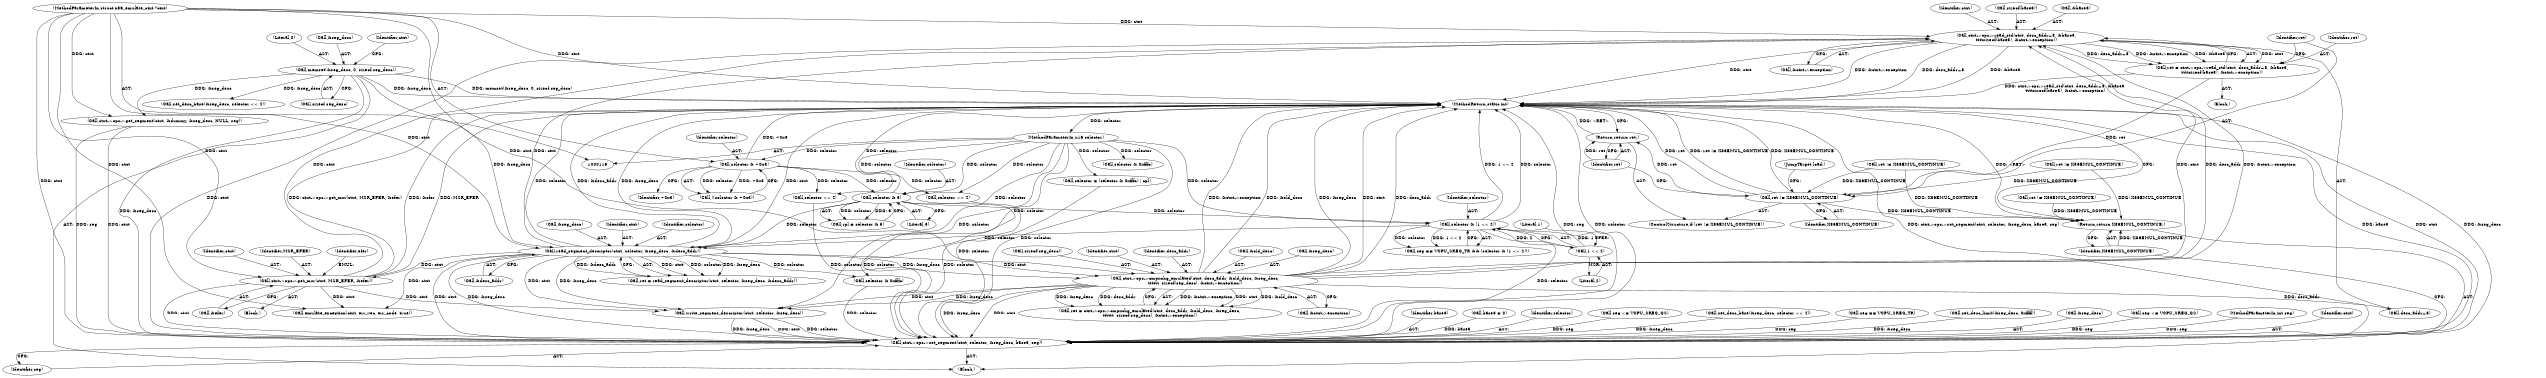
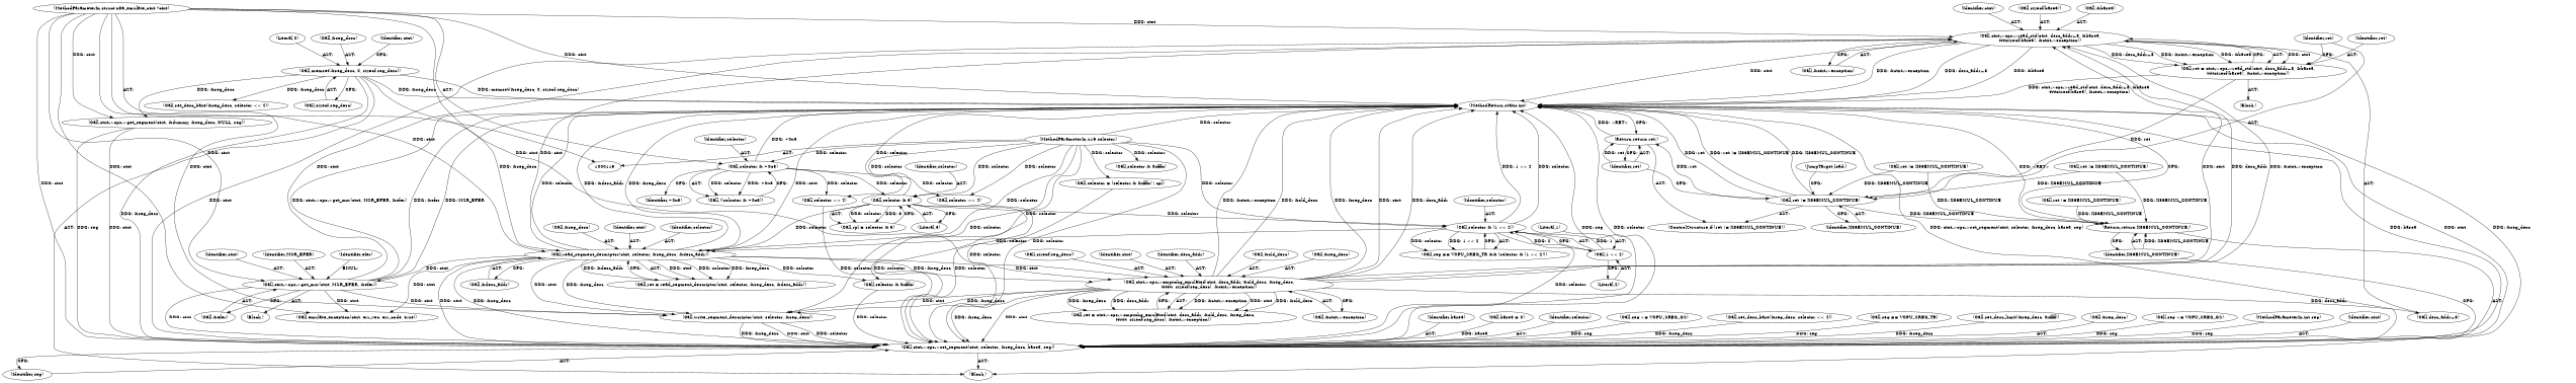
  digraph {
    n1 [label="(Call,ctxt->ops->read_std(ctxt, desc_addr+8, &base3,\n\t\t\t\tsizeof(base3), &ctxt->exception))"]
    n2 [label="(Call,ret = ctxt->ops->read_std(ctxt, desc_addr+8, &base3,\n\t\t\t\tsizeof(base3), &ctxt->exception))"]
    n3 [label="(Call,ctxt->ops->set_segment(ctxt, selector, &seg_desc, base3, seg))"]
    n4 [label="(Call,&ctxt->exception)"]
    n5 [label="(MethodReturn,static int)"]
    n6 [label="(Call,ret != X86EMUL_CONTINUE)"]
    n7 [label="(Block,)"]
    n8 [label="(Block,)"]
    n9 [label="(Identifier,seg)"]
    n10 [label="(Return,return ret;)"]
    n11 [label="(Return,return X86EMUL_CONTINUE;)"]
    n12 [label="(Call,ctxt->ops->cmpxchg_emulated(ctxt, desc_addr, &old_desc, &seg_desc,\n\t\t\t\t\t\t  sizeof(seg_desc), &ctxt->exception))"]
    n13 [label="(Call,ret = ctxt->ops->cmpxchg_emulated(ctxt, desc_addr, &old_desc, &seg_desc,\n\t\t\t\t\t\t  sizeof(seg_desc), &ctxt->exception))"]
    n14 [label="(Call,desc_addr+8)"]
    n15 [label="(Call,write_segment_descriptor(ctxt, selector, &seg_desc))"]
    n16 [label="(Call,&ctxt->exception)"]
    n17 [label="(Call,read_segment_descriptor(ctxt, selector, &seg_desc, &desc_addr))"]
    n18 [label="(Call,ctxt->ops->get_msr(ctxt, MSR_EFER, &efer))"]
    n19 [label="(Call,selector & 0xfffc)"]
    n20 [label="(Call,emulate_exception(ctxt, err_vec, err_code, true))"]
    n21 [label="(Call,&desc_addr)"]
    n22 [label="(Call,ret = read_segment_descriptor(ctxt, selector, &seg_desc, &desc_addr))"]
    n23 [label="(Call,&efer)"]
    n24 [label="(Block,)"]
    n25 [label="(MethodParameterIn,struct x86_emulate_ctxt *ctxt)"]
    n26 [label="(Call,ctxt->ops->get_segment(ctxt, &dummy, &seg_desc, NULL, seg))"]
    1000116
    n28 [label="(Call,selector & ~0x3)"]
    n29 [label="(Call,selector & 3)"]
    n30 [label="(Call,selector & (1 << 2))"]
    n31 [label="(Literal,3)"]
    n32 [label="(Call,rpl = selector & 3)"]
    n33 [label="(Call,1 << 2)"]
    n34 [label="(Call,seg == VCPU_SREG_TR && (selector & (1 << 2)))"]
    n35 [label="(Identifier,~0x3)"]
    n36 [label="(Call,!(selector & ~0x3))"]
    n37 [label="(Call,selector << 4)"]
    n38 [label="(Call,selector << 4)"]
    n39 [label="(MethodParameterIn,u16 selector)"]
    n40 [label="(Call,selector & 0xfffc)"]
    n41 [label="(Call,selector = (selector & 0xfffc) | cpl)"]
    n42 [label="(Literal,2)"]
    n43 [label="(Call,memset(&seg_desc, 0, sizeof seg_desc))"]
    n44 [label="(Call,sizeof seg_desc)"]
    n45 [label="(Call,set_desc_base(&seg_desc, selector << 4))"]
    n46 [label="(Identifier,X86EMUL_CONTINUE)"]
    n47 [label="(ControlStructure,if (ret != X86EMUL_CONTINUE))"]
    n48 [label="(Identifier,ret)"]
    n49 [label="(Identifier,X86EMUL_CONTINUE)"]
    n50 [label="(Call,sizeof(seg_desc))"]
    n51 [label="(Literal,0)"]
    n52 [label="(Call,&seg_desc)"]
    n53 [label="(Identifier,ret)"]
    n54 [label="(Identifier,base3)"]
    n55 [label="(Identifier,selector)"]
    n56 [label="(Call,&base3)"]
    n57 [label="(Identifier,ctxt)"]
    n58 [label="(JumpTarget,load:)"]
    n59 [label="(Identifier,ctxt)"]
    n60 [label="(Identifier,ctxt)"]
    n61 [label="(Identifier,selector)"]
    n62 [label="(Call,ret != X86EMUL_CONTINUE)"]
    n63 [label="(Literal,1)"]
    n64 [label="(Call,base3 = 0)"]
    n65 [label="(Identifier,desc_addr)"]
    n66 [label="(Identifier,selector)"]
    n67 [label="(Identifier,ret)"]
    n68 [label="(Identifier,selector)"]
    n69 [label="(Call,seg <= VCPU_SREG_GS)"]
    n70 [label="(Call,set_desc_base(&seg_desc, selector << 4))"]
    n71 [label="(Call,ret != X86EMUL_CONTINUE)"]
    n72 [label="(Call,ret != X86EMUL_CONTINUE)"]
    n73 [label="(Call,&seg_desc)"]
    n74 [label="(Call,&old_desc)"]
    n75 [label="(Identifier,MSR_EFER)"]
    n76 [label="(Call,seg == VCPU_SREG_TR)"]
    n77 [label="(Identifier,efer)"]
    n78 [label="(Call,set_desc_limit(&seg_desc, 0xffff))"]
    n79 [label="(Call,&seg_desc)"]
    n80 [label="(Call,sizeof(base3))"]
    n81 [label="(Call,&seg_desc)"]
    n82 [label="(Identifier,selector)"]
    n83 [label="(Call,seg <= VCPU_SREG_GS)"]
    n84 [label="(MethodParameterIn,int seg)"]
    n85 [label="(Identifier,ctxt)"]
    n86 [label="(Identifier,ctxt)"]
    n87 [label="(Identifier,ctxt)"]
    n1 -> n2 [label="AST: "]
    n1 -> n2 [label="DDG: ctxt"]
    n1 -> n2 [label="DDG: desc_addr+8"]
    n1 -> n2 [label="DDG: &ctxt->exception"]
    n1 -> n2 [label="DDG: &base3"]
    n1 -> n3 [label="DDG: ctxt"]
    n1 -> n4 [label="CFG: "]
    n1 -> n5 [label="DDG: desc_addr+8"]
    n1 -> n5 [label="DDG: &base3"]
    n1 -> n5 [label="DDG: ctxt"]
    n1 -> n5 [label="DDG: &ctxt->exception"]
    n2 -> n1 [label="CFG: "]
    n2 -> n5 [label="DDG: ctxt->ops->read_std(ctxt, desc_addr+8, &base3,\n\t\t\t\tsizeof(base3), &ctxt->exception)"]
    n2 -> n6 [label="DDG: ret"]
    n2 -> n7 [label="AST: "]
    n3 -> n5 [label="DDG: selector"]
    n3 -> n5 [label="DDG: ctxt->ops->set_segment(ctxt, selector, &seg_desc, base3, seg)"]
    n3 -> n5 [label="DDG: base3"]
    n3 -> n5 [label="DDG: ctxt"]
    n3 -> n5 [label="DDG: &seg_desc"]
    n3 -> n5 [label="DDG: seg"]
    n3 -> n8 [label="AST: "]
    n3 -> n9 [label="CFG: "]
    n4 -> n1 [label="AST: "]
    n5 -> n10 [label="CFG: "]
    n5 -> n11 [label="CFG: "]
    n6 -> n5 [label="DDG: ret != X86EMUL_CONTINUE"]
    n6 -> n5 [label="DDG: X86EMUL_CONTINUE"]
    n6 -> n5 [label="DDG: ret"]
    n6 -> n10 [label="DDG: ret"]
    n6 -> n11 [label="DDG: X86EMUL_CONTINUE"]
    n6 -> n46 [label="CFG: "]
    n6 -> n47 [label="AST: "]
    n9 -> n3 [label="AST: "]
    n10 -> n5 [label="DDG: <RET>"]
    n10 -> n47 [label="AST: "]
    n10 -> n48 [label="CFG: "]
    n11 -> n5 [label="DDG: <RET>"]
    n11 -> n8 [label="AST: "]
    n11 -> n49 [label="CFG: "]
    n12 -> n1 [label="DDG: ctxt"]
    n12 -> n1 [label="DDG: desc_addr"]
    n12 -> n1 [label="DDG: &ctxt->exception"]
    n12 -> n3 [label="DDG: ctxt"]
    n12 -> n3 [label="DDG: &seg_desc"]
    n12 -> n5 [label="DDG: &ctxt->exception"]
    n12 -> n5 [label="DDG: &old_desc"]
    n12 -> n5 [label="DDG: &seg_desc"]
    n12 -> n5 [label="DDG: ctxt"]
    n12 -> n5 [label="DDG: desc_addr"]
    n12 -> n13 [label="AST: "]
    n12 -> n13 [label="DDG: &ctxt->exception"]
    n12 -> n13 [label="DDG: ctxt"]
    n12 -> n13 [label="DDG: &old_desc"]
    n12 -> n13 [label="DDG: &seg_desc"]
    n12 -> n13 [label="DDG: desc_addr"]
    n12 -> n14 [label="DDG: desc_addr"]
    n12 -> n15 [label="DDG: ctxt"]
    n12 -> n15 [label="DDG: &seg_desc"]
    n12 -> n16 [label="CFG: "]
    n13 -> n12 [label="CFG: "]
    n14 -> n1 [label="AST: "]
    n15 -> n3 [label="DDG: ctxt"]
    n15 -> n3 [label="DDG: selector"]
    n15 -> n3 [label="DDG: &seg_desc"]
    n16 -> n12 [label="AST: "]
    n17 -> n1 [label="DDG: ctxt"]
    n17 -> n3 [label="DDG: ctxt"]
    n17 -> n3 [label="DDG: &seg_desc"]
    n17 -> n5 [label="DDG: &seg_desc"]
    n17 -> n5 [label="DDG: ctxt"]
    n17 -> n5 [label="DDG: selector"]
    n17 -> n5 [label="DDG: &desc_addr"]
    n17 -> n12 [label="DDG: ctxt"]
    n17 -> n12 [label="DDG: &seg_desc"]
    n17 -> n15 [label="DDG: ctxt"]
    n17 -> n15 [label="DDG: &seg_desc"]
    n17 -> n18 [label="DDG: ctxt"]
    n17 -> n19 [label="DDG: selector"]
    n17 -> n20 [label="DDG: ctxt"]
    n17 -> n21 [label="CFG: "]
    n17 -> n22 [label="AST: "]
    n17 -> n22 [label="DDG: ctxt"]
    n17 -> n22 [label="DDG: selector"]
    n17 -> n22 [label="DDG: &seg_desc"]
    n17 -> n22 [label="DDG: &desc_addr"]
    n18 -> n1 [label="DDG: ctxt"]
    n18 -> n3 [label="DDG: ctxt"]
    n18 -> n5 [label="DDG: MSR_EFER"]
    n18 -> n5 [label="DDG: ctxt->ops->get_msr(ctxt, MSR_EFER, &efer)"]
    n18 -> n5 [label="DDG: &efer"]
    n18 -> n15 [label="DDG: ctxt"]
    n18 -> n20 [label="DDG: ctxt"]
    n18 -> n23 [label="CFG: "]
    n18 -> n24 [label="AST: "]
    n19 -> n3 [label="DDG: selector"]
    n21 -> n17 [label="AST: "]
    n22 -> n17 [label="CFG: "]
    n23 -> n18 [label="AST: "]
    n25 -> n1 [label="DDG: ctxt"]
    n25 -> n3 [label="DDG: ctxt"]
    n25 -> n5 [label="DDG: ctxt"]
    n25 -> n12 [label="DDG: ctxt"]
+   n25 -> n15 [label="DDG: ctxt"]
    n25 -> n17 [label="DDG: ctxt"]
    n25 -> n18 [label="DDG: ctxt"]
    n25 -> n20 [label="DDG: ctxt"]
    n25 -> n26 [label="DDG: ctxt"]
    n25 -> 1000116 [label="AST: "]
    n25 -> n28 [label="AST: "]
    n26 -> n3 [label="DDG: ctxt"]
    n26 -> n3 [label="DDG: seg"]
    n28 -> n5 [label="DDG: ~0x3"]
    n28 -> n29 [label="DDG: selector"]
    n28 -> n35 [label="CFG: "]
    n28 -> n36 [label="AST: "]
    n28 -> n36 [label="DDG: selector"]
    n28 -> n36 [label="DDG: ~0x3"]
    n28 -> n37 [label="DDG: selector"]
    n28 -> n38 [label="DDG: selector"]
    n29 -> n3 [label="DDG: selector"]
    n29 -> n5 [label="DDG: selector"]
    n29 -> n17 [label="DDG: selector"]
    n29 -> n30 [label="DDG: selector"]
    n29 -> n31 [label="CFG: "]
    n29 -> n32 [label="AST: "]
    n29 -> n32 [label="DDG: selector"]
    n29 -> n32 [label="DDG: 3"]
    n30 -> n3 [label="DDG: selector"]
    n30 -> n5 [label="DDG: 1 << 2"]
    n30 -> n5 [label="DDG: selector"]
    n30 -> n17 [label="DDG: selector"]
    n30 -> n33 [label="CFG: "]
    n30 -> n34 [label="AST: "]
    n30 -> n34 [label="DDG: selector"]
    n30 -> n34 [label="DDG: 1 << 2"]
    n31 -> n29 [label="AST: "]
    n32 -> n29 [label="CFG: "]
    n33 -> n30 [label="AST: "]
    n33 -> n30 [label="DDG: 1"]
    n33 -> n30 [label="DDG: 2"]
-   n33 -> n42 [label="MSR: "]
+   n33 -> n42 [label="CFG: "]
    n34 -> n30 [label="CFG: "]
    n36 -> n28 [label="CFG: "]
    n37 -> n3 [label="DDG: selector"]
    n38 -> n3 [label="DDG: selector"]
    n39 -> n3 [label="DDG: selector"]
-   n5 -> n39 [label="DDG: selector"]
+   n39 -> n5 [label="DDG: selector"]
    n39 -> n15 [label="DDG: selector"]
    n39 -> n17 [label="DDG: selector"]
    n39 -> n19 [label="DDG: selector"]
    n39 -> 1000116 [label="AST: "]
    n39 -> n28 [label="DDG: selector"]
    n39 -> n29 [label="DDG: selector"]
    n39 -> n30 [label="DDG: selector"]
    n39 -> n37 [label="DDG: selector"]
    n39 -> n38 [label="DDG: selector"]
    n39 -> n40 [label="DDG: selector"]
    n39 -> n41 [label="DDG: selector"]
    n41 -> n3 [label="DDG: selector"]
    n42 -> n33 [label="AST: "]
    n43 -> n3 [label="DDG: &seg_desc"]
    n43 -> n5 [label="DDG: memset(&seg_desc, 0, sizeof seg_desc)"]
    n43 -> n5 [label="DDG: &seg_desc"]
    n43 -> n8 [label="AST: "]
    n43 -> n17 [label="DDG: &seg_desc"]
    n43 -> n26 [label="DDG: &seg_desc"]
    n43 -> n44 [label="CFG: "]
    n43 -> n45 [label="DDG: &seg_desc"]
    n44 -> n43 [label="AST: "]
    n46 -> n6 [label="AST: "]
    n48 -> n6 [label="CFG: "]
    n48 -> n10 [label="AST: "]
    n48 -> n10 [label="DDG: ret"]
    n49 -> n3 [label="CFG: "]
    n49 -> n11 [label="AST: "]
    n49 -> n11 [label="DDG: X86EMUL_CONTINUE"]
    n50 -> n12 [label="AST: "]
    n51 -> n43 [label="AST: "]
    n52 -> n17 [label="AST: "]
    n53 -> n2 [label="CFG: "]
    n53 -> n6 [label="AST: "]
    n54 -> n3 [label="AST: "]
    n55 -> n29 [label="AST: "]
    n56 -> n1 [label="AST: "]
    n57 -> n17 [label="AST: "]
    n58 -> n6 [label="CFG: "]
    n59 -> n12 [label="AST: "]
    n60 -> n1 [label="AST: "]
    n61 -> n28 [label="AST: "]
    n62 -> n6 [label="DDG: X86EMUL_CONTINUE"]
    n62 -> n11 [label="DDG: X86EMUL_CONTINUE"]
-   n63 -> n33 [label="EFER: "]
+   n63 -> n33 [label="AST: "]
    n64 -> n3 [label="DDG: base3"]
    n65 -> n12 [label="AST: "]
    n66 -> n17 [label="AST: "]
    n67 -> n2 [label="AST: "]
    n68 -> n3 [label="AST: "]
    n69 -> n3 [label="DDG: seg"]
    n70 -> n3 [label="DDG: &seg_desc"]
    n71 -> n11 [label="DDG: X86EMUL_CONTINUE"]
    n72 -> n6 [label="DDG: X86EMUL_CONTINUE"]
    n72 -> n11 [label="DDG: X86EMUL_CONTINUE"]
    n73 -> n43 [label="AST: "]
    n74 -> n12 [label="AST: "]
    n75 -> n18 [label="AST: "]
    n76 -> n3 [label="DDG: seg"]
    n77 -> n18 [label="EMUL: "]
    n78 -> n3 [label="DDG: &seg_desc"]
    n79 -> n12 [label="AST: "]
    n80 -> n1 [label="AST: "]
    n81 -> n3 [label="AST: "]
    n82 -> n30 [label="AST: "]
    n83 -> n3 [label="DDG: seg"]
    n84 -> n3 [label="DDG: seg"]
    n85 -> n18 [label="AST: "]
    n86 -> n3 [label="AST: "]
    n87 -> n43 [label="CFG: "]
  }
